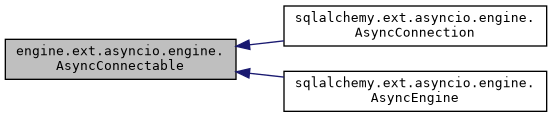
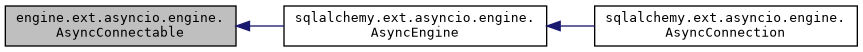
  digraph {
    fontname="DejaVu Sans Mono"
    rankdir=LR
    node [color=black fillcolor=white fontname="DejaVu Sans Mono" fontsize=10 shape=record style=filled]
    edge [color=midnightblue dir=back fontname="DejaVu Sans Mono" fontsize=10 labelfontname=Helvetica labelfontsize=10 style=solid]
    n1 [fillcolor=grey75 fontcolor=black height=0.2 label="engine.ext.asyncio.engine.\lAsyncConnectable" width=0.4]
    n2 [height=0.2 label="sqlalchemy.ext.asyncio.engine.\lAsyncConnection" width=0.4]
    n3 [height=0.2 label="sqlalchemy.ext.asyncio.engine.\lAsyncEngine" width=0.4]
-   n1 -> n2
+   n3 -> n2
    n1 -> n3
  }
